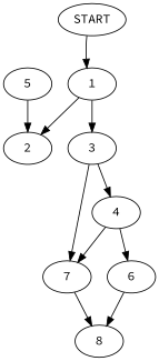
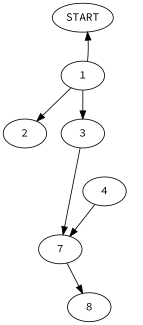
  digraph {
    fontname="Source Code Pro"
    node [fontname="Source Code Pro"]
    edge [fontname="Source Code Pro"]
    n1 [label=START]
    1
    2
    3
    4
    7
-   6
-   5
    8
-   n1 -> 1
+   1 -> n1
    1 -> 2
    1 -> 3
-   3 -> 4
    3 -> 7
    4 -> 7
-   4 -> 6
    7 -> 8
-   6 -> 8
-   5 -> 2
  }
